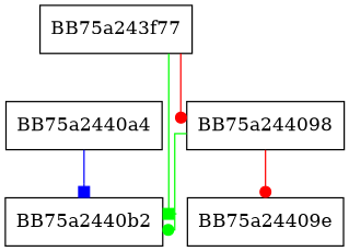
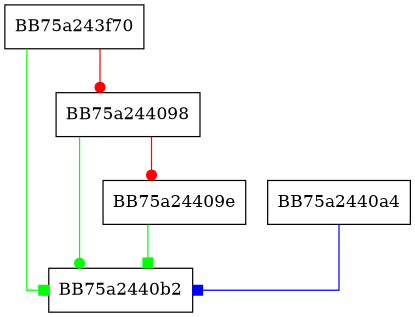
  digraph {
    splines=ortho
    node [shape=box]
    edge [arrowhead=box color=green]
-   BB75a243f70 [label=BB75a243f77]
+   BB75a243f70
    BB75a2440b2
    BB75a244098
    BB75a24409e
    BB75a2440a4
    BB75a243f70 -> BB75a2440b2
    BB75a243f70 -> BB75a244098 [arrowhead=dot color=red]
    BB75a244098 -> BB75a2440b2 [arrowhead=dot]
    BB75a244098 -> BB75a24409e [arrowhead=dot color=red]
+   BB75a24409e -> BB75a2440b2
    BB75a2440a4 -> BB75a2440b2 [color=blue]
  }
